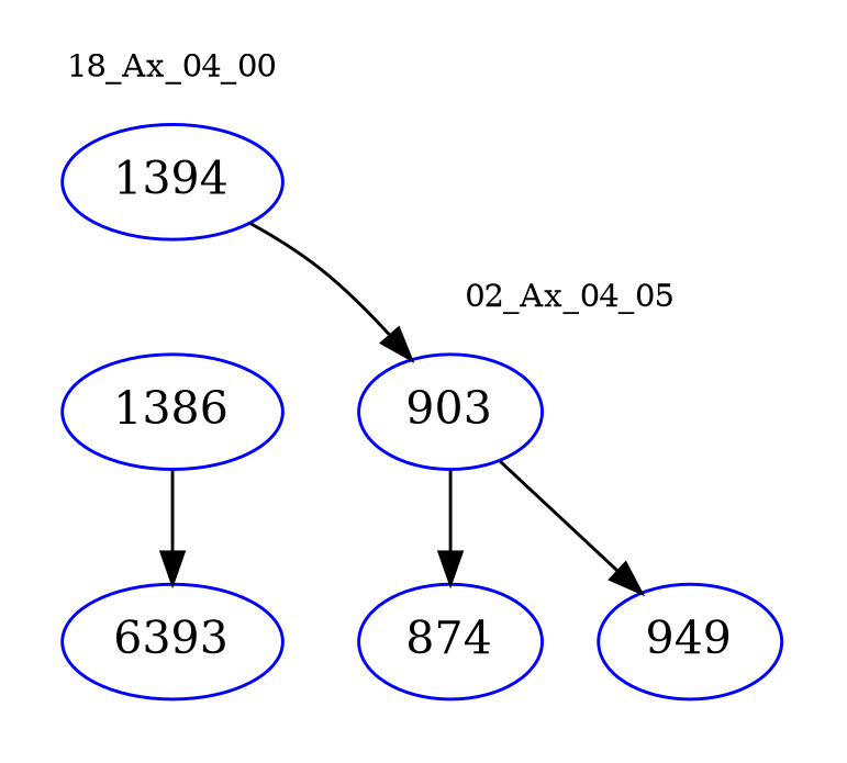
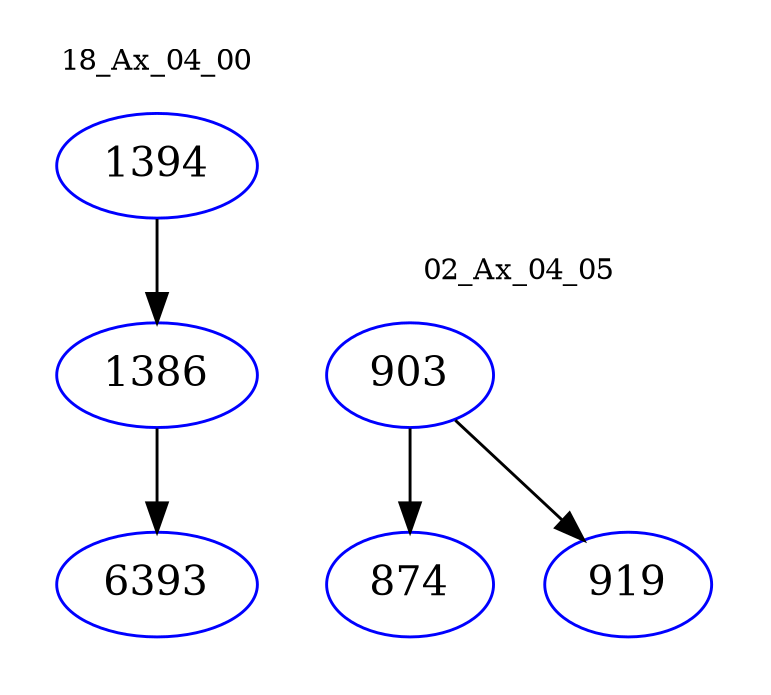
  digraph {
    node [color=blue]
    edge [color=black]
    n1 [label=1394]
    n2 [label=1386]
    n3 [label=6393]
    n4 [label=903]
    n5 [label=874]
-   n6 [label=949]
+   n6 [label=919]
    subgraph cluster_1 {
      color=white
      fontsize=10
      label="18_Ax_04_00"
      n1
      n2
      n3
    }
    subgraph cluster_2 {
      color=white
      fontsize=10
      label="02_Ax_04_05"
      n4
      n5
      n6
    }
-   n1 -> n4
+   n1 -> n2
    n2 -> n3
    n4 -> n5
    n4 -> n6
  }
